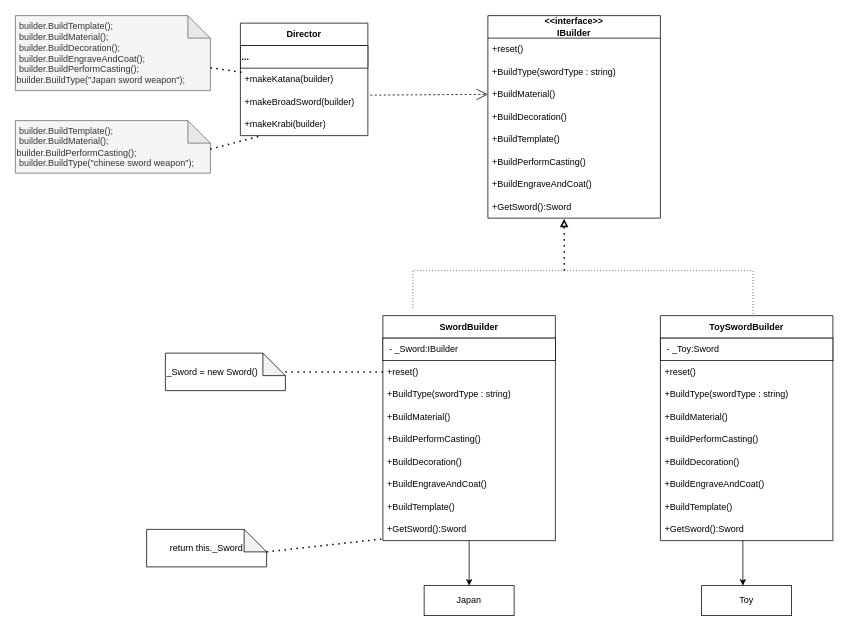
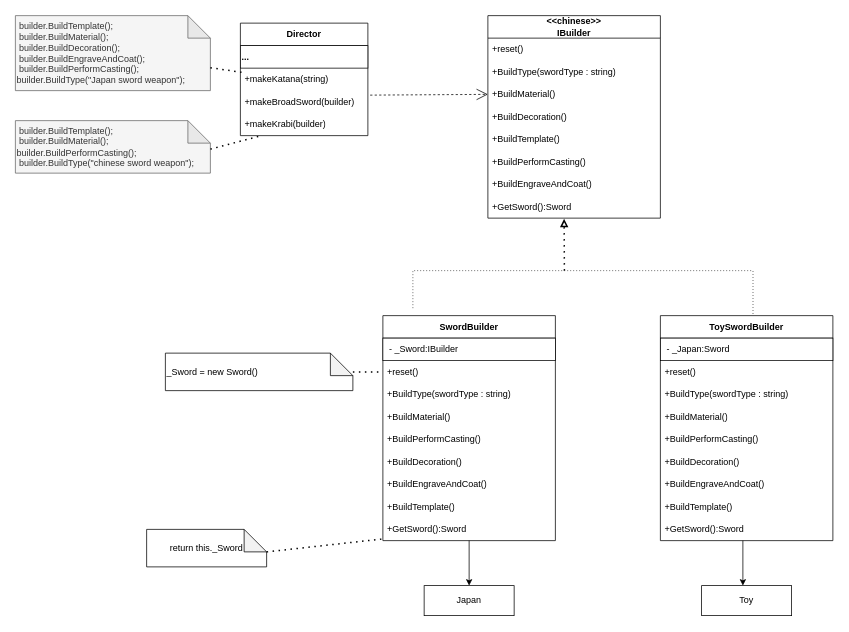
  <mxCell id="0" />
  <mxCell id="1" parent="0" />
- <mxCell id="2" value="&lt;b&gt;&amp;lt;&amp;lt;interface&amp;gt;&amp;gt;&lt;br&gt;IBuilder&lt;/b&gt;" style="swimlane;fontStyle=0;childLayout=stackLayout;horizontal=1;startSize=30;horizontalStack=0;resizeParent=1;resizeParentMax=0;resizeLast=0;collapsible=1;marginBottom=0;whiteSpace=wrap;html=1;" parent="1" vertex="1"><mxGeometry x="650" y="20" width="230" height="270" as="geometry" /></mxCell>
+ <mxCell id="2" value="&lt;b&gt;&amp;lt;&amp;lt;chinese&amp;gt;&amp;gt;&lt;br&gt;IBuilder&lt;/b&gt;" style="swimlane;fontStyle=0;childLayout=stackLayout;horizontal=1;startSize=30;horizontalStack=0;resizeParent=1;resizeParentMax=0;resizeLast=0;collapsible=1;marginBottom=0;whiteSpace=wrap;html=1;" parent="1" vertex="1"><mxGeometry x="650" y="20" width="230" height="270" as="geometry" /></mxCell>
  <mxCell id="3" value="+reset()" style="text;strokeColor=none;fillColor=none;align=left;verticalAlign=middle;spacingLeft=4;spacingRight=4;overflow=hidden;points=[[0,0.5],[1,0.5]];portConstraint=eastwest;rotatable=0;whiteSpace=wrap;html=1;" parent="2" vertex="1"><mxGeometry y="30" width="230" height="30" as="geometry" /></mxCell>
  <mxCell id="4" value="+BuildType(swordType : string)" style="text;strokeColor=none;fillColor=none;align=left;verticalAlign=middle;spacingLeft=4;spacingRight=4;overflow=hidden;points=[[0,0.5],[1,0.5]];portConstraint=eastwest;rotatable=0;whiteSpace=wrap;html=1;" parent="2" vertex="1"><mxGeometry y="60" width="230" height="30" as="geometry" /></mxCell>
  <mxCell id="5" value="+BuildMaterial()" style="text;strokeColor=none;fillColor=none;align=left;verticalAlign=middle;spacingLeft=4;spacingRight=4;overflow=hidden;points=[[0,0.5],[1,0.5]];portConstraint=eastwest;rotatable=0;whiteSpace=wrap;html=1;" parent="2" vertex="1"><mxGeometry y="90" width="230" height="30" as="geometry" /></mxCell>
  <mxCell id="6" value="+BuildDecoration()" style="text;strokeColor=none;fillColor=none;align=left;verticalAlign=middle;spacingLeft=4;spacingRight=4;overflow=hidden;points=[[0,0.5],[1,0.5]];portConstraint=eastwest;rotatable=0;whiteSpace=wrap;html=1;" parent="2" vertex="1"><mxGeometry y="120" width="230" height="30" as="geometry" /></mxCell>
  <mxCell id="7" value="+BuildTemplate()" style="text;strokeColor=none;fillColor=none;align=left;verticalAlign=middle;spacingLeft=4;spacingRight=4;overflow=hidden;points=[[0,0.5],[1,0.5]];portConstraint=eastwest;rotatable=0;whiteSpace=wrap;html=1;" parent="2" vertex="1"><mxGeometry y="150" width="230" height="30" as="geometry" /></mxCell>
  <mxCell id="8" value="+BuildPerformCasting()" style="text;strokeColor=none;fillColor=none;align=left;verticalAlign=middle;spacingLeft=4;spacingRight=4;overflow=hidden;points=[[0,0.5],[1,0.5]];portConstraint=eastwest;rotatable=0;whiteSpace=wrap;html=1;" parent="2" vertex="1"><mxGeometry y="180" width="230" height="30" as="geometry" /></mxCell>
  <mxCell id="9" value="+BuildEngraveAndCoat()" style="text;strokeColor=none;fillColor=none;align=left;verticalAlign=middle;spacingLeft=4;spacingRight=4;overflow=hidden;points=[[0,0.5],[1,0.5]];portConstraint=eastwest;rotatable=0;whiteSpace=wrap;html=1;" parent="2" vertex="1"><mxGeometry y="210" width="230" height="30" as="geometry" /></mxCell>
  <mxCell id="10" value="+GetSword():Sword" style="text;strokeColor=none;fillColor=none;align=left;verticalAlign=middle;spacingLeft=4;spacingRight=4;overflow=hidden;points=[[0,0.5],[1,0.5]];portConstraint=eastwest;rotatable=0;whiteSpace=wrap;html=1;" parent="2" vertex="1"><mxGeometry y="240" width="230" height="30" as="geometry" /></mxCell>
  <mxCell id="11" value="&lt;b&gt;SwordBuilder&lt;/b&gt;" style="swimlane;fontStyle=0;childLayout=stackLayout;horizontal=1;startSize=30;horizontalStack=0;resizeParent=1;resizeParentMax=0;resizeLast=0;collapsible=1;marginBottom=0;whiteSpace=wrap;html=1;" parent="1" vertex="1"><mxGeometry x="510" y="420" width="230" height="300" as="geometry" /></mxCell>
  <mxCell id="12" value="&lt;font style=&quot;font-size: 12px;&quot;&gt;&amp;nbsp; - _Sword:IBuilder&lt;/font&gt;" style="rounded=0;whiteSpace=wrap;html=1;align=left;" parent="11" vertex="1"><mxGeometry y="30" width="230" height="30" as="geometry" /></mxCell>
  <mxCell id="13" value="+reset()" style="text;strokeColor=none;fillColor=none;align=left;verticalAlign=middle;spacingLeft=4;spacingRight=4;overflow=hidden;points=[[0,0.5],[1,0.5]];portConstraint=eastwest;rotatable=0;whiteSpace=wrap;html=1;" parent="11" vertex="1"><mxGeometry y="60" width="230" height="30" as="geometry" /></mxCell>
  <mxCell id="14" value="+BuildType(swordType : string)" style="text;strokeColor=none;fillColor=none;align=left;verticalAlign=middle;spacingLeft=4;spacingRight=4;overflow=hidden;points=[[0,0.5],[1,0.5]];portConstraint=eastwest;rotatable=0;whiteSpace=wrap;html=1;" parent="11" vertex="1"><mxGeometry y="90" width="230" height="30" as="geometry" /></mxCell>
  <mxCell id="15" value="+BuildMaterial()" style="text;strokeColor=none;fillColor=none;align=left;verticalAlign=middle;spacingLeft=4;spacingRight=4;overflow=hidden;points=[[0,0.5],[1,0.5]];portConstraint=eastwest;rotatable=0;whiteSpace=wrap;html=1;" parent="11" vertex="1"><mxGeometry y="120" width="230" height="30" as="geometry" /></mxCell>
  <mxCell id="16" value="+BuildPerformCasting()" style="text;strokeColor=none;fillColor=none;align=left;verticalAlign=middle;spacingLeft=4;spacingRight=4;overflow=hidden;points=[[0,0.5],[1,0.5]];portConstraint=eastwest;rotatable=0;whiteSpace=wrap;html=1;" parent="11" vertex="1"><mxGeometry y="150" width="230" height="30" as="geometry" /></mxCell>
  <mxCell id="17" value="+BuildDecoration()" style="text;strokeColor=none;fillColor=none;align=left;verticalAlign=middle;spacingLeft=4;spacingRight=4;overflow=hidden;points=[[0,0.5],[1,0.5]];portConstraint=eastwest;rotatable=0;whiteSpace=wrap;html=1;" parent="11" vertex="1"><mxGeometry y="180" width="230" height="30" as="geometry" /></mxCell>
  <mxCell id="18" value="+BuildEngraveAndCoat()" style="text;strokeColor=none;fillColor=none;align=left;verticalAlign=middle;spacingLeft=4;spacingRight=4;overflow=hidden;points=[[0,0.5],[1,0.5]];portConstraint=eastwest;rotatable=0;whiteSpace=wrap;html=1;" parent="11" vertex="1"><mxGeometry y="210" width="230" height="30" as="geometry" /></mxCell>
  <mxCell id="19" value="+BuildTemplate()" style="text;strokeColor=none;fillColor=none;align=left;verticalAlign=middle;spacingLeft=4;spacingRight=4;overflow=hidden;points=[[0,0.5],[1,0.5]];portConstraint=eastwest;rotatable=0;whiteSpace=wrap;html=1;" parent="11" vertex="1"><mxGeometry y="240" width="230" height="30" as="geometry" /></mxCell>
  <mxCell id="20" value="+GetSword():Sword" style="text;strokeColor=none;fillColor=none;align=left;verticalAlign=middle;spacingLeft=4;spacingRight=4;overflow=hidden;points=[[0,0.5],[1,0.5]];portConstraint=eastwest;rotatable=0;whiteSpace=wrap;html=1;" parent="11" vertex="1"><mxGeometry y="270" width="230" height="30" as="geometry" /></mxCell>
  <mxCell id="21" value="&lt;b&gt;Director&lt;/b&gt;" style="swimlane;fontStyle=0;childLayout=stackLayout;horizontal=1;startSize=30;horizontalStack=0;resizeParent=1;resizeParentMax=0;resizeLast=0;collapsible=1;marginBottom=0;whiteSpace=wrap;html=1;" parent="1" vertex="1"><mxGeometry x="320" y="30" width="170" height="150" as="geometry" /></mxCell>
  <mxCell id="22" value="&lt;font style=&quot;font-size: 12px;&quot;&gt;&lt;b&gt;...&lt;/b&gt;&lt;/font&gt;" style="rounded=0;whiteSpace=wrap;html=1;align=left;" parent="21" vertex="1"><mxGeometry y="30" width="170" height="30" as="geometry" /></mxCell>
- <mxCell id="23" value="+makeKatana(builder)" style="text;strokeColor=none;fillColor=none;align=left;verticalAlign=middle;spacingLeft=4;spacingRight=4;overflow=hidden;points=[[0,0.5],[1,0.5]];portConstraint=eastwest;rotatable=0;whiteSpace=wrap;html=1;" parent="21" vertex="1"><mxGeometry y="60" width="170" height="30" as="geometry" /></mxCell>
+ <mxCell id="23" value="+makeKatana(string)" style="text;strokeColor=none;fillColor=none;align=left;verticalAlign=middle;spacingLeft=4;spacingRight=4;overflow=hidden;points=[[0,0.5],[1,0.5]];portConstraint=eastwest;rotatable=0;whiteSpace=wrap;html=1;" parent="21" vertex="1"><mxGeometry y="60" width="170" height="30" as="geometry" /></mxCell>
  <mxCell id="24" value="+makeBroadSword(builder)" style="text;strokeColor=none;fillColor=none;align=left;verticalAlign=middle;spacingLeft=4;spacingRight=4;overflow=hidden;points=[[0,0.5],[1,0.5]];portConstraint=eastwest;rotatable=0;whiteSpace=wrap;html=1;" parent="21" vertex="1"><mxGeometry y="90" width="170" height="30" as="geometry" /></mxCell>
  <mxCell id="25" value="+make&lt;span style=&quot;background-color: initial;&quot;&gt;Krabi(builder)&lt;/span&gt;" style="text;strokeColor=none;fillColor=none;align=left;verticalAlign=middle;spacingLeft=4;spacingRight=4;overflow=hidden;points=[[0,0.5],[1,0.5]];portConstraint=eastwest;rotatable=0;whiteSpace=wrap;html=1;" parent="21" vertex="1"><mxGeometry y="120" width="170" height="30" as="geometry" /></mxCell>
  <mxCell id="26" value="Japan" style="rounded=0;whiteSpace=wrap;html=1;" parent="1" vertex="1"><mxGeometry x="565" y="780" width="120" height="40" as="geometry" /></mxCell>
  <mxCell id="27" value="" style="endArrow=open;dashed=1;html=1;rounded=0;exitX=1.018;exitY=0.2;exitDx=0;exitDy=0;endFill=0;strokeWidth=1;endSize=13;entryX=0;entryY=0.5;entryDx=0;entryDy=0;exitPerimeter=0;" parent="1" target="5" edge="1"><mxGeometry width="50" height="50" relative="1" as="geometry"><mxPoint x="493.06" y="126" as="sourcePoint" /><mxPoint x="280" y="120" as="targetPoint" /></mxGeometry></mxCell>
  <mxCell id="28" style="edgeStyle=orthogonalEdgeStyle;rounded=0;orthogonalLoop=1;jettySize=auto;html=1;exitX=0.5;exitY=1;exitDx=0;exitDy=0;exitPerimeter=0;" parent="1" edge="1"><mxGeometry relative="1" as="geometry"><mxPoint x="215" y="190" as="sourcePoint" /><mxPoint x="215" y="190" as="targetPoint" /></mxGeometry></mxCell>
  <mxCell id="29" value="return this._Sword" style="shape=note;whiteSpace=wrap;html=1;backgroundOutline=1;darkOpacity=0.05;align=center;" parent="1" vertex="1"><mxGeometry x="195" y="705" width="160" height="50" as="geometry" /></mxCell>
  <mxCell id="30" value="" style="endArrow=none;dashed=1;html=1;dashPattern=1 3;strokeWidth=2;rounded=0;exitX=0;exitY=0;exitDx=160;exitDy=30;exitPerimeter=0;" parent="1" source="29" target="20" edge="1"><mxGeometry width="50" height="50" relative="1" as="geometry"><mxPoint x="146.47" y="770" as="sourcePoint" /><mxPoint x="565.455" y="530" as="targetPoint" /></mxGeometry></mxCell>
- <mxCell id="31" value="_Sword = new Sword()" style="shape=note;whiteSpace=wrap;html=1;backgroundOutline=1;darkOpacity=0.05;align=left;" parent="1" vertex="1"><mxGeometry x="220" y="470" width="160" height="50" as="geometry" /></mxCell>
+ <mxCell id="31" value="_Sword = new Sword()" style="shape=note;whiteSpace=wrap;html=1;backgroundOutline=1;darkOpacity=0.05;align=left;" parent="1" vertex="1"><mxGeometry x="220" y="470" width="250" height="50" as="geometry" /></mxCell>
  <mxCell id="32" value="" style="endArrow=none;dashed=1;html=1;dashPattern=1 3;strokeWidth=2;rounded=0;entryX=0;entryY=0.5;entryDx=0;entryDy=0;" parent="1" source="31" target="13" edge="1"><mxGeometry width="50" height="50" relative="1" as="geometry"><mxPoint x="166" y="740" as="sourcePoint" /><mxPoint x="289.999" y="810" as="targetPoint" /></mxGeometry></mxCell>
  <mxCell id="33" value="&lt;b&gt;ToySwordBuilder&lt;/b&gt;" style="swimlane;fontStyle=0;childLayout=stackLayout;horizontal=1;startSize=30;horizontalStack=0;resizeParent=1;resizeParentMax=0;resizeLast=0;collapsible=1;marginBottom=0;whiteSpace=wrap;html=1;" parent="1" vertex="1"><mxGeometry x="880" y="420" width="230" height="300" as="geometry" /></mxCell>
- <mxCell id="34" value="&lt;font style=&quot;font-size: 12px;&quot;&gt;&amp;nbsp; - _Toy:&lt;/font&gt;Sword" style="rounded=0;whiteSpace=wrap;html=1;align=left;" parent="33" vertex="1"><mxGeometry y="30" width="230" height="30" as="geometry" /></mxCell>
+ <mxCell id="34" value="&lt;font style=&quot;font-size: 12px;&quot;&gt;&amp;nbsp; - _Japan:&lt;/font&gt;Sword" style="rounded=0;whiteSpace=wrap;html=1;align=left;" parent="33" vertex="1"><mxGeometry y="30" width="230" height="30" as="geometry" /></mxCell>
  <mxCell id="35" value="+reset()" style="text;strokeColor=none;fillColor=none;align=left;verticalAlign=middle;spacingLeft=4;spacingRight=4;overflow=hidden;points=[[0,0.5],[1,0.5]];portConstraint=eastwest;rotatable=0;whiteSpace=wrap;html=1;" parent="33" vertex="1"><mxGeometry y="60" width="230" height="30" as="geometry" /></mxCell>
  <mxCell id="36" value="+BuildType(swordType : string)" style="text;strokeColor=none;fillColor=none;align=left;verticalAlign=middle;spacingLeft=4;spacingRight=4;overflow=hidden;points=[[0,0.5],[1,0.5]];portConstraint=eastwest;rotatable=0;whiteSpace=wrap;html=1;" parent="33" vertex="1"><mxGeometry y="90" width="230" height="30" as="geometry" /></mxCell>
  <mxCell id="37" value="+BuildMaterial()" style="text;strokeColor=none;fillColor=none;align=left;verticalAlign=middle;spacingLeft=4;spacingRight=4;overflow=hidden;points=[[0,0.5],[1,0.5]];portConstraint=eastwest;rotatable=0;whiteSpace=wrap;html=1;" parent="33" vertex="1"><mxGeometry y="120" width="230" height="30" as="geometry" /></mxCell>
  <mxCell id="38" value="+BuildPerformCasting()" style="text;strokeColor=none;fillColor=none;align=left;verticalAlign=middle;spacingLeft=4;spacingRight=4;overflow=hidden;points=[[0,0.5],[1,0.5]];portConstraint=eastwest;rotatable=0;whiteSpace=wrap;html=1;" parent="33" vertex="1"><mxGeometry y="150" width="230" height="30" as="geometry" /></mxCell>
  <mxCell id="39" value="+BuildDecoration()" style="text;strokeColor=none;fillColor=none;align=left;verticalAlign=middle;spacingLeft=4;spacingRight=4;overflow=hidden;points=[[0,0.5],[1,0.5]];portConstraint=eastwest;rotatable=0;whiteSpace=wrap;html=1;" parent="33" vertex="1"><mxGeometry y="180" width="230" height="30" as="geometry" /></mxCell>
  <mxCell id="40" value="+BuildEngraveAndCoat()" style="text;strokeColor=none;fillColor=none;align=left;verticalAlign=middle;spacingLeft=4;spacingRight=4;overflow=hidden;points=[[0,0.5],[1,0.5]];portConstraint=eastwest;rotatable=0;whiteSpace=wrap;html=1;" parent="33" vertex="1"><mxGeometry y="210" width="230" height="30" as="geometry" /></mxCell>
  <mxCell id="41" value="+BuildTemplate()" style="text;strokeColor=none;fillColor=none;align=left;verticalAlign=middle;spacingLeft=4;spacingRight=4;overflow=hidden;points=[[0,0.5],[1,0.5]];portConstraint=eastwest;rotatable=0;whiteSpace=wrap;html=1;" parent="33" vertex="1"><mxGeometry y="240" width="230" height="30" as="geometry" /></mxCell>
  <mxCell id="42" value="+GetSword():Sword" style="text;strokeColor=none;fillColor=none;align=left;verticalAlign=middle;spacingLeft=4;spacingRight=4;overflow=hidden;points=[[0,0.5],[1,0.5]];portConstraint=eastwest;rotatable=0;whiteSpace=wrap;html=1;" parent="33" vertex="1"><mxGeometry y="270" width="230" height="30" as="geometry" /></mxCell>
  <mxCell id="43" value="" style="endArrow=none;dashed=1;html=1;dashPattern=1 3;strokeWidth=1;rounded=0;endFill=0;startSize=1;endSize=12;edgeStyle=orthogonalEdgeStyle;entryX=0.537;entryY=-0.005;entryDx=0;entryDy=0;entryPerimeter=0;" parent="1" target="33" edge="1"><mxGeometry width="50" height="50" relative="1" as="geometry"><mxPoint x="550" y="410" as="sourcePoint" /><mxPoint x="840" y="370" as="targetPoint" /><Array as="points"><mxPoint x="550" y="360" /><mxPoint x="1004" y="360" /></Array></mxGeometry></mxCell>
  <mxCell id="44" value="" style="endArrow=block;dashed=1;html=1;dashPattern=1 3;strokeWidth=2;rounded=0;entryX=0.442;entryY=1.033;entryDx=0;entryDy=0;entryPerimeter=0;endFill=0;" parent="1" target="10" edge="1"><mxGeometry width="50" height="50" relative="1" as="geometry"><mxPoint x="752" y="360" as="sourcePoint" /><mxPoint x="730" y="310" as="targetPoint" /></mxGeometry></mxCell>
  <mxCell id="45" value="&lt;div&gt;&amp;nbsp;builder.BuildTemplate();&lt;/div&gt;&lt;div&gt;&amp;nbsp;builder.BuildMaterial();&lt;/div&gt;&lt;div&gt;&amp;nbsp;builder.BuildDecoration();&lt;/div&gt;&lt;div&gt;&amp;nbsp;builder.BuildEngraveAndCoat();&lt;/div&gt;&lt;div&gt;&amp;nbsp;builder.BuildPerformCasting();&lt;/div&gt;&lt;div&gt;builder.BuildType(&quot;Japan sword weapon&quot;);&lt;/div&gt;" style="shape=note;whiteSpace=wrap;html=1;backgroundOutline=1;darkOpacity=0.05;align=left;fillColor=#f5f5f5;fontColor=#333333;strokeColor=#666666;" parent="1" vertex="1"><mxGeometry x="20" y="20" width="260" height="100" as="geometry" /></mxCell>
  <mxCell id="46" value="&lt;div&gt;&amp;nbsp;builder.BuildTemplate();&lt;/div&gt;&lt;div&gt;&amp;nbsp;builder.BuildMaterial();&lt;/div&gt;&lt;div&gt;builder.BuildPerformCasting();&lt;/div&gt;&lt;div&gt;&amp;nbsp;builder.BuildType(&quot;chinese sword weapon&quot;);&lt;/div&gt;" style="shape=note;whiteSpace=wrap;html=1;backgroundOutline=1;darkOpacity=0.05;align=left;fillColor=#f5f5f5;fontColor=#333333;strokeColor=#666666;" parent="1" vertex="1"><mxGeometry x="20" y="160" width="260" height="70" as="geometry" /></mxCell>
  <mxCell id="47" value="" style="endArrow=none;dashed=1;html=1;dashPattern=1 3;strokeWidth=2;rounded=0;exitX=1;exitY=0.543;exitDx=0;exitDy=0;exitPerimeter=0;" parent="1" source="46" target="25" edge="1"><mxGeometry width="50" height="50" relative="1" as="geometry"><mxPoint x="320" y="340" as="sourcePoint" /><mxPoint x="370" y="290" as="targetPoint" /></mxGeometry></mxCell>
  <mxCell id="48" value="" style="endArrow=none;dashed=1;html=1;dashPattern=1 3;strokeWidth=2;rounded=0;" parent="1" source="45" edge="1"><mxGeometry width="50" height="50" relative="1" as="geometry"><mxPoint x="256" y="114" as="sourcePoint" /><mxPoint x="324" y="96" as="targetPoint" /></mxGeometry></mxCell>
  <mxCell id="49" value="Toy" style="rounded=0;whiteSpace=wrap;html=1;" vertex="1" parent="1"><mxGeometry x="935" y="780" width="120" height="40" as="geometry" /></mxCell>
  <mxCell id="50" value="" style="endArrow=classic;html=1;rounded=0;" edge="1" parent="1" source="20" target="26"><mxGeometry width="50" height="50" relative="1" as="geometry"><mxPoint x="580" y="800" as="sourcePoint" /><mxPoint x="630" y="750" as="targetPoint" /></mxGeometry></mxCell>
  <mxCell id="51" value="" style="endArrow=classic;html=1;rounded=0;" edge="1" parent="1"><mxGeometry width="50" height="50" relative="1" as="geometry"><mxPoint x="990" y="720" as="sourcePoint" /><mxPoint x="990" y="780" as="targetPoint" /></mxGeometry></mxCell>
